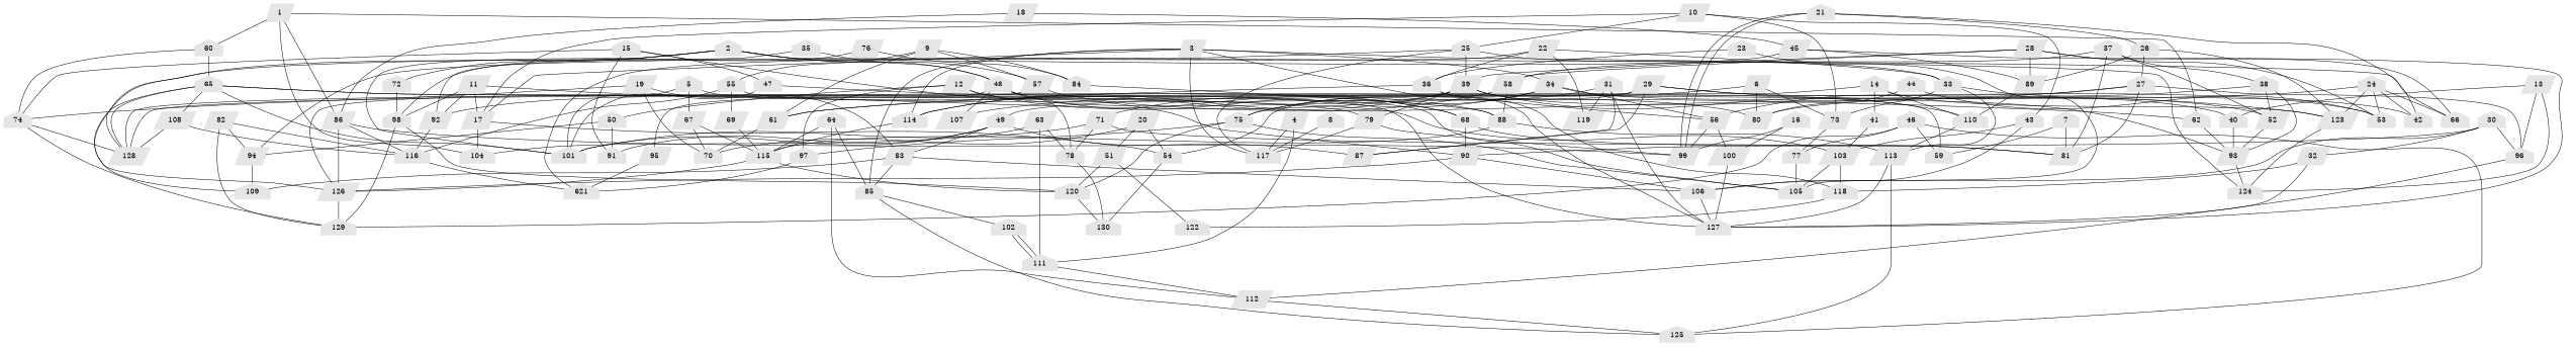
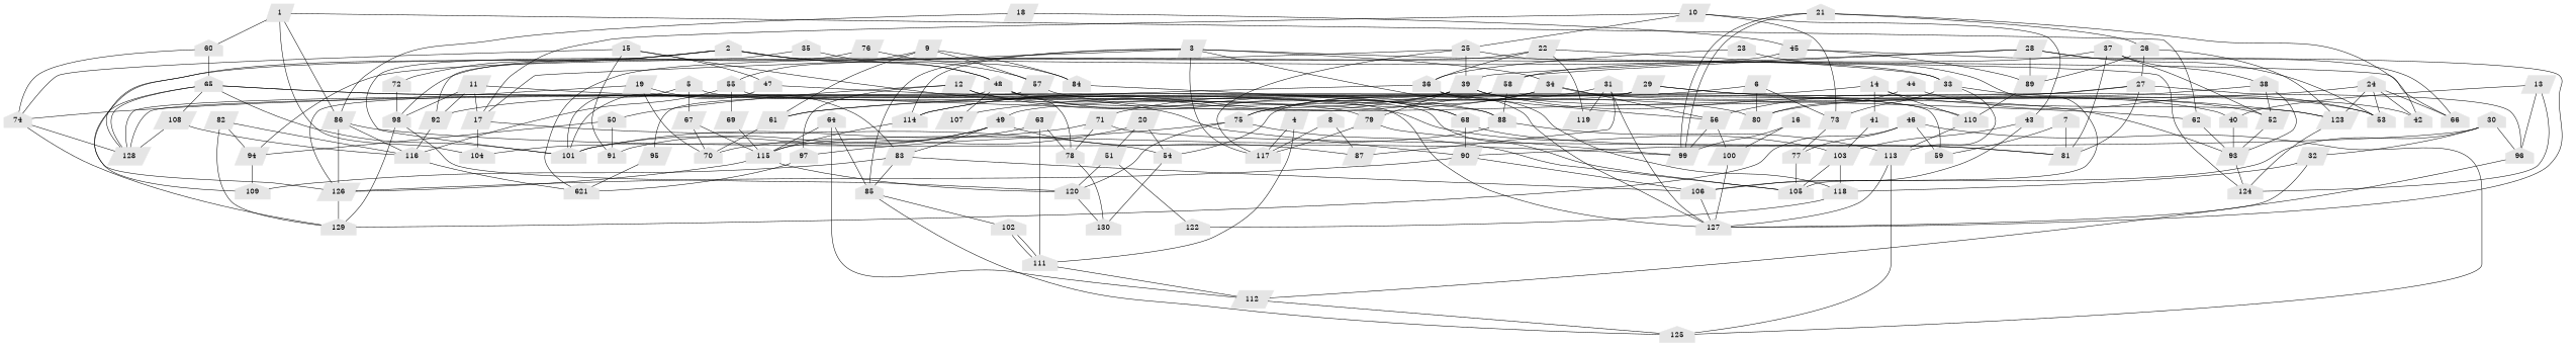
  graph {
    node [color=gray90 shape=house style=filled]
    1 [shape=parallelogram]
    60
    62
    86 [shape=parallelogram]
    104
    74
    65
    93 [shape=parallelogram]
    99 [shape=parallelogram]
    126 [shape=parallelogram]
    116
    2
    48
    57 [shape=parallelogram]
    66
    72
    101
    128 [shape=parallelogram]
    107 [shape=parallelogram]
    59
    95 [shape=parallelogram]
    68
    78
    98
    3 [shape=parallelogram]
    17 [shape=parallelogram]
    34 [shape=parallelogram]
    85
    114
    117
    124
    127
    54
    56 [shape=parallelogram]
    75
    52 [shape=parallelogram]
    71 [shape=parallelogram]
    125
    102
    115
    4 [shape=parallelogram]
    111
    112 [shape=parallelogram]
    5
    67 [shape=parallelogram]
    70
    6 [shape=parallelogram]
    73 [shape=parallelogram]
    80 [shape=parallelogram]
    77
    7
    81 [shape=parallelogram]
    n53 [label=621]
    8
    87 [shape=parallelogram]
    9 [shape=parallelogram]
    55
    61 [shape=parallelogram]
    84
    105
    69 [shape=parallelogram]
    88
    10 [shape=parallelogram]
    25
    43
    33
    39 [shape=parallelogram]
    94 [shape=parallelogram]
    106
    103 [shape=parallelogram]
    11 [shape=parallelogram]
    92 [shape=parallelogram]
    129
    120
    12 [shape=parallelogram]
    50
    97
    91
    90 [shape=parallelogram]
    13 [shape=parallelogram]
    40
    96
    14
    41
    110
    123 [shape=parallelogram]
    113 [shape=parallelogram]
    15
    47
    16
    100 [shape=parallelogram]
    130
    18 [shape=parallelogram]
    45 [shape=parallelogram]
    89 [shape=parallelogram]
    19 [shape=parallelogram]
    83 [shape=parallelogram]
    109
    20 [shape=parallelogram]
    51 [shape=parallelogram]
    122
    21
    26
    42
    27
    22 [shape=parallelogram]
    36
    119 [shape=parallelogram]
    118
    23
    24
    53
    79 [shape=parallelogram]
    49
    28 [shape=parallelogram]
    58 [shape=parallelogram]
    29 [shape=parallelogram]
    30
    32 [shape=parallelogram]
    31
    35
    37
    38
    44
    46
    108 [shape=parallelogram]
    63 [shape=parallelogram]
    64
    76 [shape=parallelogram]
    82 [shape=parallelogram]
    1 -- 60
    1 -- 62
    1 -- 86
    1 -- 104
    60 -- 74
    60 -- 65
    62 -- 93
    86 -- 99
    86 -- 126
    86 -- 116
    74 -- 128
    74 -- 129
    65 -- 101
    65 -- 128
    65 -- 103
    65 -- 109
    65 -- 79
    65 -- 108
    93 -- 124
    126 -- 129
    116 -- n53
    2 -- 48
    2 -- 57
    2 -- 66
    2 -- 72
    2 -- 101
    2 -- 128
    48 -- 107
    48 -- 59
    48 -- 95
    48 -- 68
    48 -- 78
    57 -- 93
    57 -- 126
    72 -- 98
    95 -- n53
    68 -- 81
    68 -- 90
    78 -- 130
    98 -- 129
    98 -- 120
    3 -- 17
    3 -- 34
    3 -- 85
    3 -- 114
    3 -- 117
    3 -- 124
    3 -- 127
    17 -- 104
    17 -- 54
    34 -- 56
    34 -- 75
    34 -- 52
    34 -- 71
    85 -- 125
    85 -- 102
    114 -- 115
    54 -- 130
    56 -- 99
    56 -- 100
    75 -- 105
    75 -- 120
    75 -- 97
    52 -- 93
    71 -- 101
    71 -- 78
    71 -- 81
    102 -- 111
    102 -- 111
    115 -- 126
    115 -- 120
    4 -- 117
    4 -- 111
    111 -- 112
    112 -- 125
    5 -- 101
    5 -- 127
    5 -- 67
    67 -- 115
    67 -- 70
    6 -- 107
    6 -- 73
    6 -- 80
    73 -- 77
    77 -- 105
    7 -- 59
    7 -- 81
    8 -- 117
-   29 -- 87
+   8 -- 87
    9 -- 57
    9 -- 55
    9 -- 61
    9 -- 84
    55 -- 116
    55 -- 105
    55 -- 69
    61 -- 70
    84 -- 88
    69 -- 115
    88 -- 115
    88 -- 113
    10 -- 17
    10 -- 73
    10 -- 25
    10 -- 43
    25 -- 117
    25 -- 33
    25 -- 39
    25 -- 94
    43 -- 106
    43 -- 103
    33 -- 73
    33 -- 113
    33 -- 42
    39 -- 114
    39 -- 92
    39 -- 40
    39 -- 110
    39 -- 79
    94 -- 109
    106 -- 127
    103 -- 105
    103 -- 118
    11 -- 62
    11 -- 98
    11 -- 17
    11 -- 92
    92 -- 116
    120 -- 130
    12 -- 68
    12 -- 80
    12 -- 50
    12 -- 97
    50 -- 94
    50 -- 91
    97 -- n53
    90 -- 126
    90 -- 106
    13 -- 124
    13 -- 40
    13 -- 96
    40 -- 93
    96 -- 112
    14 -- 128
    14 -- 41
    14 -- 110
    14 -- 123
    41 -- 103
    110 -- 113
    123 -- 124
    113 -- 127
    113 -- 125
    15 -- 74
    15 -- 91
    15 -- 90
    15 -- 47
    47 -- 101
    47 -- 88
    16 -- 99
    16 -- 100
    100 -- 127
    18 -- 86
    18 -- 45
    45 -- 126
    45 -- 127
    45 -- 89
    89 -- 110
    19 -- 74
    19 -- 70
    19 -- 83
    83 -- 85
    83 -- 106
    83 -- 109
    20 -- 54
    20 -- 70
    20 -- 51
    51 -- 120
    51 -- 122
    21 -- 99
    21 -- 99
    21 -- 26
    21 -- 42
    26 -- 123
    26 -- 89
    26 -- 27
    27 -- 56
    27 -- 81
    27 -- 96
    27 -- 49
    22 -- n53
    22 -- 33
    22 -- 36
    22 -- 119
    36 -- 56
    36 -- 61
    36 -- 118
    118 -- 122
    23 -- 105
    23 -- 36
    24 -- 66
    24 -- 61
    24 -- 123
    24 -- 42
    24 -- 53
    79 -- 99
    79 -- 117
    49 -- 101
    49 -- 87
    49 -- 91
    49 -- 83
    28 -- 66
    28 -- 39
    28 -- 89
    28 -- 53
    28 -- 58
    58 -- 114
    58 -- 88
    29 -- 128
    29 -- 54
    29 -- 123
    29 -- 53
    30 -- 106
    30 -- 90
    30 -- 96
    30 -- 32
    32 -- 127
    32 -- 118
    31 -- 127
    31 -- 75
    31 -- 87
    31 -- 119
    35 -- 48
    35 -- 92
    37 -- 52
    37 -- 81
    37 -- 58
    37 -- 38
    38 -- 93
    38 -- 52
    38 -- 80
    44 -- 80
    44 -- 53
    46 -- 59
    46 -- 125
    46 -- 77
    46 -- 129
    108 -- 116
    108 -- 128
    63 -- 104
    63 -- 78
    63 -- 111
    64 -- 85
    64 -- 115
    64 -- 112
    76 -- 98
    76 -- 84
    82 -- 116
    82 -- 94
    82 -- 129
  }
